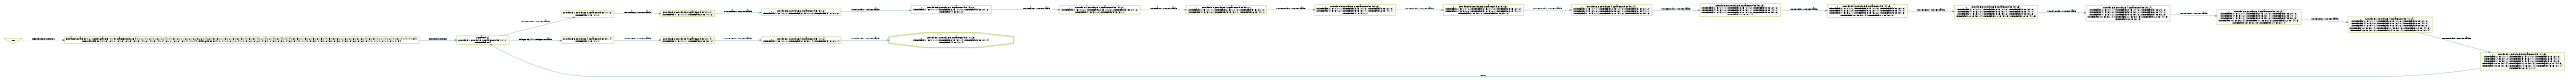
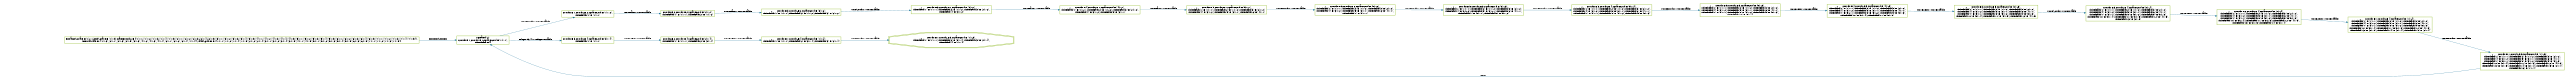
  digraph {
    nodesep=1.5
    ranksep=1.5
    rankdir=LR
    node [color="#99BF38" fontsize=12 penwidth=2 shape=box]
    edge [color="#006391" fontsize=12]
    n1 [label="entranceSquare = (1\|-\>1),exitSquare = (1\|-\>5),mazeBoundry = \{(1\|-\>1),(1\|-\>2),(1\|-\>3),(1\|-\>4),(1\|-\>5),(2\|-\>1),(2\|-\>2),(2\|-\>3),(2\|-\>4),(2\|-\>5),(3\|-\>1),(3\|-\>2),(3\|-\>3),(3\|-\>4),(3\|-\>5),(4\|-\>1),(4\|-\>2),(4\|-\>3),(4\|-\>4),(4\|-\>5),(5\|-\>1),(5\|-\>2),(5\|-\>3),(5\|-\>4),(5\|-\>5),(6\|-\>1),(6\|-\>2),(6\|-\>3),(6\|-\>4),(6\|-\>5),(7\|-\>1),(7\|-\>2),(7\|-\>3),(7\|-\>4),(7\|-\>5)\},\ninternalWalls = \{(1\|-\>3),(2\|-\>1),(2\|-\>3),(2\|-\>5),(3\|-\>3),(4\|-\>2),(4\|-\>3),(4\|-\>4),(6\|-\>1),(6\|-\>2),(6\|-\>4),(7\|-\>4)\},validSquares = \{(1\|-\>1),(1\|-\>2),(1\|-\>4),(1\|-\>5),(2\|-\>2),(2\|-\>4),(3\|-\>1),(3\|-\>2),(3\|-\>4),(3\|-\>5),(4\|-\>1),(4\|-\>5),(5\|-\>1),(5\|-\>2),(5\|-\>3),(5\|-\>4),(5\|-\>5),(6\|-\>3),(6\|-\>5),(7\|-\>1),(7\|-\>2),(7\|-\>3),(7\|-\>5)\}"]
    n2 [label="repeated (2)\ncoordX = 1,coordY = 1,squareCord = (1\|-\>1),\nvisitedPath = []"]
    n3 [label="coordX = 1,coordY = 2,squareCord = (1\|-\>2),\nvisitedPath(1) = (1\|-\>1)"]
    n4 [label="coordX = 3,coordY = 4,squareCord = (3\|-\>4),\nvisitedPath(1) = (1\|-\>1)"]
    n5 [label="coordX = 2,coordY = 2,squareCord = (2\|-\>2),\nvisitedPath(1) = (1\|-\>1),visitedPath(2) = (1\|-\>2)"]
    n6 [label="coordX = 2,coordY = 4,squareCord = (2\|-\>4),\nvisitedPath(1) = (1\|-\>1),visitedPath(2) = (3\|-\>4)"]
    n7 [label="coordX = 3,coordY = 2,squareCord = (3\|-\>2),\nvisitedPath(1) = (1\|-\>1),visitedPath(2) = (1\|-\>2),visitedPath(3) = (2\|-\>2)"]
    n8 [label="coordX = 3,coordY = 1,squareCord = (3\|-\>1),\nvisitedPath(1) = (1\|-\>1),visitedPath(2) = (1\|-\>2),visitedPath(3) = (2\|-\>2),\nvisitedPath(4) = (3\|-\>2)"]
    n9 [label="coordX = 4,coordY = 1,squareCord = (4\|-\>1),\nvisitedPath(1) = (1\|-\>1),visitedPath(2) = (1\|-\>2),visitedPath(3) = (2\|-\>2),\nvisitedPath(4) = (3\|-\>2),visitedPath(5) = (3\|-\>1)"]
    n10 [label="coordX = 5,coordY = 1,squareCord = (5\|-\>1),\nvisitedPath(1) = (1\|-\>1),visitedPath(2) = (1\|-\>2),visitedPath(3) = (2\|-\>2),\nvisitedPath(4) = (3\|-\>2),visitedPath(5) = (3\|-\>1),visitedPath(6) = (4\|-\>1)"]
    n11 [label="coordX = 5,coordY = 2,squareCord = (5\|-\>2),\nvisitedPath(1) = (1\|-\>1),visitedPath(2) = (1\|-\>2),visitedPath(3) = (2\|-\>2),\nvisitedPath(4) = (3\|-\>2),visitedPath(5) = (3\|-\>1),visitedPath(6) = (4\|-\>1),\nvisitedPath(7) = (5\|-\>1)"]
    n12 [label="coordX = 5,coordY = 3,squareCord = (5\|-\>3),\nvisitedPath(1) = (1\|-\>1),visitedPath(2) = (1\|-\>2),visitedPath(3) = (2\|-\>2),\nvisitedPath(4) = (3\|-\>2),visitedPath(5) = (3\|-\>1),visitedPath(6) = (4\|-\>1),\nvisitedPath(7) = (5\|-\>1),visitedPath(8) = (5\|-\>2)"]
    n13 [label="coordX = 5,coordY = 4,squareCord = (5\|-\>4),\nvisitedPath(1) = (1\|-\>1),visitedPath(2) = (1\|-\>2),visitedPath(3) = (2\|-\>2),\nvisitedPath(4) = (3\|-\>2),visitedPath(5) = (3\|-\>1),visitedPath(6) = (4\|-\>1),\nvisitedPath(7) = (5\|-\>1),visitedPath(8) = (5\|-\>2),visitedPath(9) = (5\|-\>3)"]
    n14 [label="coordX = 5,coordY = 5,squareCord = (5\|-\>5),\nvisitedPath(1) = (1\|-\>1),visitedPath(2) = (1\|-\>2),visitedPath(3) = (2\|-\>2),\nvisitedPath(4) = (3\|-\>2),visitedPath(5) = (3\|-\>1),visitedPath(6) = (4\|-\>1),\nvisitedPath(7) = (5\|-\>1),visitedPath(8) = (5\|-\>2),visitedPath(9) = (5\|-\>3),\nvisitedPath(10) = (5\|-\>4)"]
    n15 [label="coordX = 4,coordY = 5,squareCord = (4\|-\>5),\nvisitedPath(1) = (1\|-\>1),visitedPath(2) = (1\|-\>2),visitedPath(3) = (2\|-\>2),\nvisitedPath(4) = (3\|-\>2),visitedPath(5) = (3\|-\>1),visitedPath(6) = (4\|-\>1),\nvisitedPath(7) = (5\|-\>1),visitedPath(8) = (5\|-\>2),visitedPath(9) = (5\|-\>3),\nvisitedPath(10) = (5\|-\>4),visitedPath(11) = (5\|-\>5)"]
    n16 [label="coordX = 3,coordY = 5,squareCord = (3\|-\>5),\nvisitedPath(1) = (1\|-\>1),visitedPath(2) = (1\|-\>2),visitedPath(3) = (2\|-\>2),\nvisitedPath(4) = (3\|-\>2),visitedPath(5) = (3\|-\>1),visitedPath(6) = (4\|-\>1),\nvisitedPath(7) = (5\|-\>1),visitedPath(8) = (5\|-\>2),visitedPath(9) = (5\|-\>3),\nvisitedPath(10) = (5\|-\>4),visitedPath(11) = (5\|-\>5),visitedPath(12) = (4\|-\>5)"]
    n17 [label="coordX = 3,coordY = 4,squareCord = (3\|-\>4),\nvisitedPath(1) = (1\|-\>1),visitedPath(2) = (1\|-\>2),visitedPath(3) = (2\|-\>2),\nvisitedPath(4) = (3\|-\>2),visitedPath(5) = (3\|-\>1),visitedPath(6) = (4\|-\>1),\nvisitedPath(7) = (5\|-\>1),visitedPath(8) = (5\|-\>2),visitedPath(9) = (5\|-\>3),\nvisitedPath(10) = (5\|-\>4),visitedPath(11) = (5\|-\>5),visitedPath(12) = (4\|-\>5),\nvisitedPath(13) = (3\|-\>5)"]
    n18 [label="coordX = 2,coordY = 4,squareCord = (2\|-\>4),\nvisitedPath(1) = (1\|-\>1),visitedPath(2) = (1\|-\>2),visitedPath(3) = (2\|-\>2),\nvisitedPath(4) = (3\|-\>2),visitedPath(5) = (3\|-\>1),visitedPath(6) = (4\|-\>1),\nvisitedPath(7) = (5\|-\>1),visitedPath(8) = (5\|-\>2),visitedPath(9) = (5\|-\>3),\nvisitedPath(10) = (5\|-\>4),visitedPath(11) = (5\|-\>5),visitedPath(12) = (4\|-\>5),\nvisitedPath(13) = (3\|-\>5),visitedPath(14) = (3\|-\>4)"]
    n19 [label="coordX = 1,coordY = 4,squareCord = (1\|-\>4),\nvisitedPath(1) = (1\|-\>1),visitedPath(2) = (1\|-\>2),visitedPath(3) = (2\|-\>2),\nvisitedPath(4) = (3\|-\>2),visitedPath(5) = (3\|-\>1),visitedPath(6) = (4\|-\>1),\nvisitedPath(7) = (5\|-\>1),visitedPath(8) = (5\|-\>2),visitedPath(9) = (5\|-\>3),\nvisitedPath(10) = (5\|-\>4),visitedPath(11) = (5\|-\>5),visitedPath(12) = (4\|-\>5),\nvisitedPath(13) = (3\|-\>5),visitedPath(14) = (3\|-\>4),visitedPath(15) = (2\|-\>4)"]
    n20 [label="coordX = 1,coordY = 5,squareCord = (1\|-\>5),\nvisitedPath(1) = (1\|-\>1),visitedPath(2) = (1\|-\>2),visitedPath(3) = (2\|-\>2),\nvisitedPath(4) = (3\|-\>2),visitedPath(5) = (3\|-\>1),visitedPath(6) = (4\|-\>1),\nvisitedPath(7) = (5\|-\>1),visitedPath(8) = (5\|-\>2),visitedPath(9) = (5\|-\>3),\nvisitedPath(10) = (5\|-\>4),visitedPath(11) = (5\|-\>5),visitedPath(12) = (4\|-\>5),\nvisitedPath(13) = (3\|-\>5),visitedPath(14) = (3\|-\>4),visitedPath(15) = (2\|-\>4),\nvisitedPath(16) = (1\|-\>4)"]
    n21 [label="coordX = 1,coordY = 4,squareCord = (1\|-\>4),\nvisitedPath(1) = (1\|-\>1),visitedPath(2) = (3\|-\>4),visitedPath(3) = (2\|-\>4)"]
    n22 [label="coordX = 1,coordY = 5,squareCord = (1\|-\>5),\nvisitedPath(1) = (1\|-\>1),visitedPath(2) = (3\|-\>4),visitedPath(3) = (2\|-\>4),\nvisitedPath(4) = (1\|-\>4)" shape=doubleoctagon]
-   n23 [label=root shape=invtriangle]
    n1 -> n2 [label=INITIALISATION]
    n2 -> n3 [label="MoveNorth--\>Move_Viable"]
    n2 -> n4 [label="Teleport(3,4)--\>Teleport_Viable"]
    n3 -> n5 [label="MoveEast--\>Move_Viable"]
    n4 -> n6 [label="MoveWest--\>Move_Viable"]
    n5 -> n7 [label="MoveEast--\>Move_Viable"]
    n6 -> n21 [label="MoveWest--\>Move_Viable"]
    n7 -> n8 [label="MoveSouth--\>Move_Viable"]
    n8 -> n9 [label="MoveEast--\>Move_Viable"]
    n9 -> n10 [label="MoveEast--\>Move_Viable"]
    n10 -> n11 [label="MoveNorth--\>Move_Viable"]
    n11 -> n12 [label="MoveNorth--\>Move_Viable"]
    n12 -> n13 [label="MoveNorth--\>Move_Viable"]
    n13 -> n14 [label="MoveNorth--\>Move_Viable"]
    n14 -> n15 [label="MoveWest--\>Move_Viable"]
    n15 -> n16 [label="MoveWest--\>Move_Viable"]
    n16 -> n17 [label="MoveSouth--\>Move_Viable"]
    n17 -> n18 [label="MoveWest--\>Move_Viable"]
    n18 -> n19 [label="MoveWest--\>Move_Viable"]
    n19 -> n20 [label="MoveNorth--\>Move_Viable"]
    n20 -> n2 [label=Reset]
    n21 -> n22 [label="MoveNorth--\>Move_Viable"]
-   n23 -> n1 [color=black label=SETUP_CONSTANTS style=dotted]
  }
